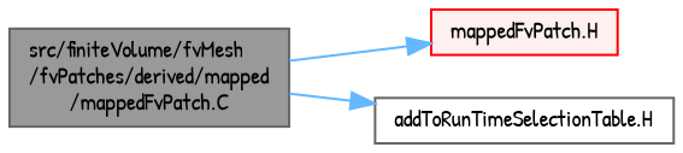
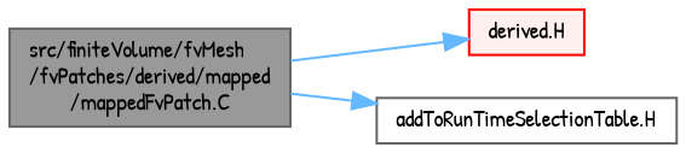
  digraph {
    rankdir=LR
    fontname="Patrick Hand"
    node [fontname="Patrick Hand" fontsize=10 shape=box style=filled]
    edge [color=steelblue1 fontname="Patrick Hand" fontsize=10 labelfontname=Helvetica labelfontsize=10 style=solid]
    n1 [color=gray40 fillcolor=grey60 fontcolor=black height=0.2 label="src/finiteVolume/fvMesh\l/fvPatches/derived/mapped\l/mappedFvPatch.C" width=0.4]
-   n2 [color=red fillcolor="#FFF0F0" height=0.2 label="mappedFvPatch.H" width=0.4]
+   n2 [color=red fillcolor="#FFF0F0" height=0.2 label="derived.H" width=0.4]
    n3 [color=grey40 fillcolor=white height=0.2 label="addToRunTimeSelectionTable.H" width=0.4]
    n1 -> n2
    n1 -> n3
  }
